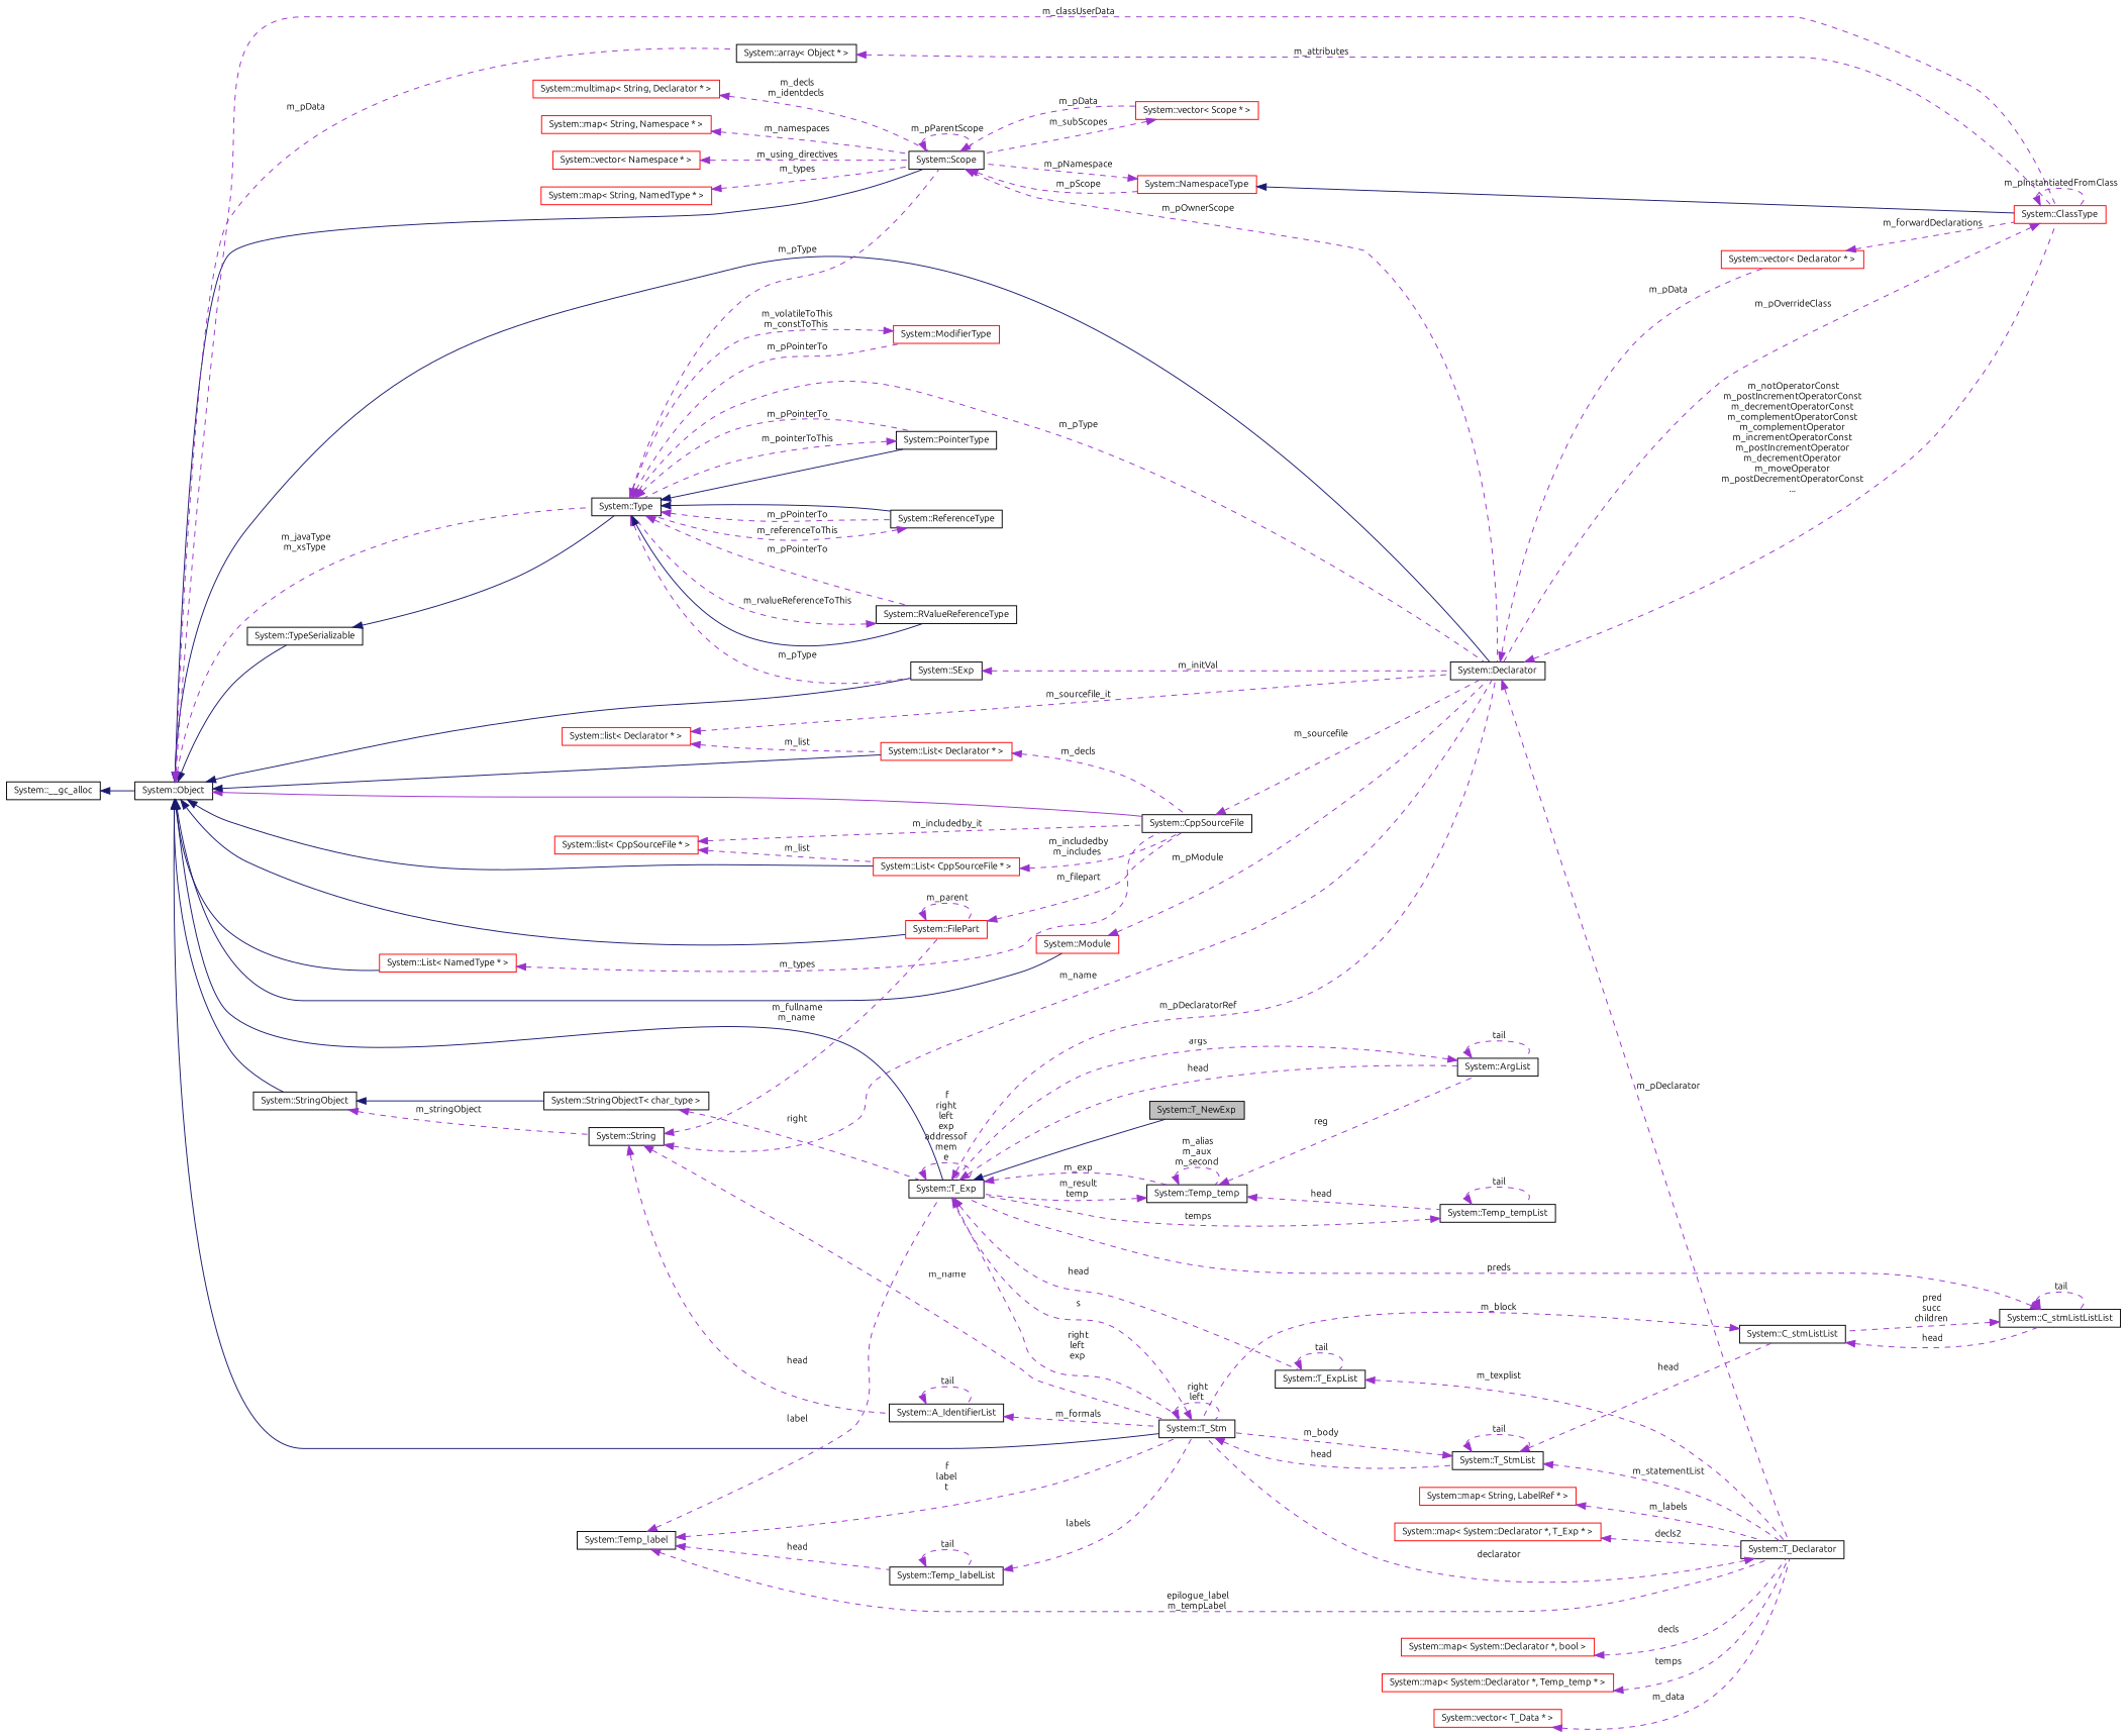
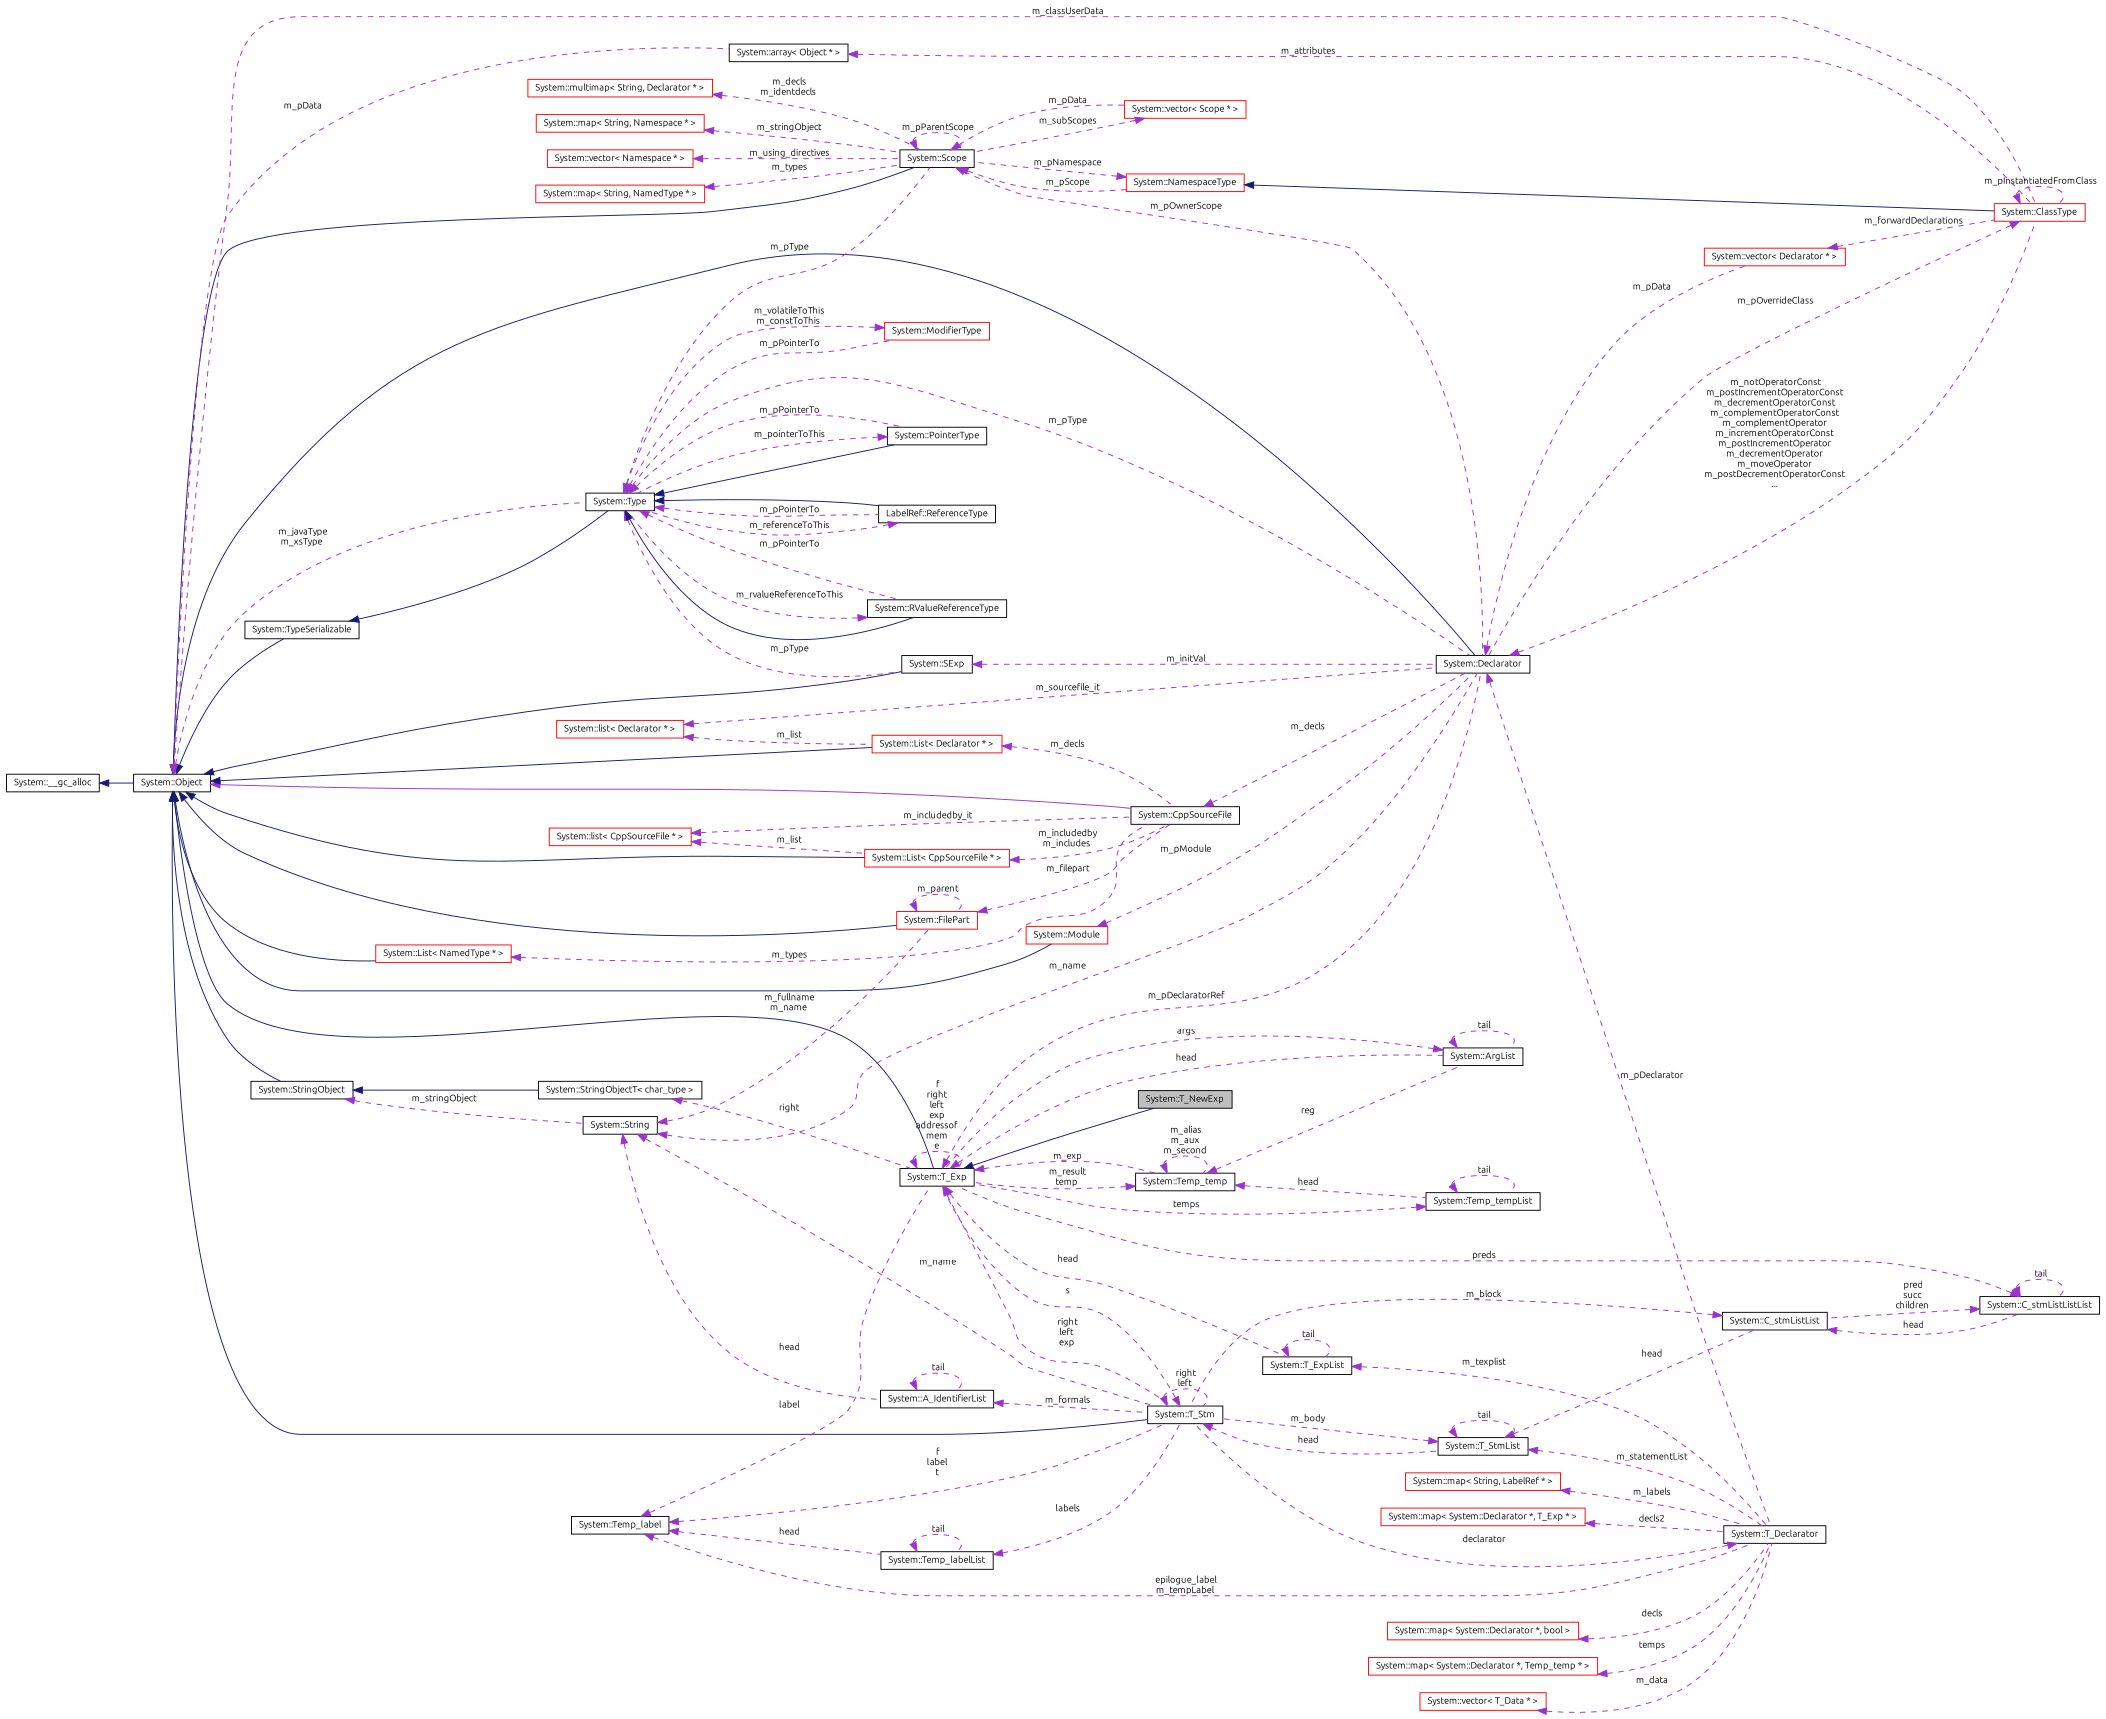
  digraph {
    fontname=Ubuntu
    rankdir=LR
    node [color=black fillcolor=white fontname=Ubuntu fontsize=10 shape=record style=filled]
    edge [color=darkorchid3 dir=back fontname=Ubuntu fontsize=10 labelfontname=Helvetica labelfontsize=10 style=dashed]
    n1 [fillcolor=grey75 fontcolor=black height=0.2 label="System::T_NewExp" width=0.4]
    n2 [height=0.2 label="System::T_Exp" width=0.4]
    n3 [height=0.2 label="System::T_Stm" width=0.4]
    n4 [height=0.2 label="System::T_ExpList" width=0.4]
    n5 [height=0.2 label="System::Temp_temp" width=0.4]
    n6 [height=0.2 label="System::ArgList" width=0.4]
    n7 [height=0.2 label="System::Declarator" width=0.4]
    n8 [height=0.2 label="System::T_StmList" width=0.4]
    n9 [height=0.2 label="System::T_Declarator" width=0.4]
    n10 [height=0.2 label="System::Temp_tempList" width=0.4]
    n11 [height=0.2 label="System::Object" width=0.4]
    n12 [height=0.2 label="System::Type" width=0.4]
    n13 [height=0.2 label="System::TypeSerializable" width=0.4]
    n14 [height=0.2 label="System::Scope" width=0.4]
    n15 [height=0.2 label="System::SExp" width=0.4]
    n16 [height=0.2 label="System::CppSourceFile" width=0.4]
    n17 [color=red height=0.2 label="System::FilePart" width=0.4]
    n18 [height=0.2 label="System::StringObject" width=0.4]
    n19 [color=red height=0.2 label="System::List\< NamedType * \>" width=0.4]
    n20 [color=red height=0.2 label="System::List\< CppSourceFile * \>" width=0.4]
    n21 [color=red height=0.2 label="System::List\< Declarator * \>" width=0.4]
    n22 [color=red height=0.2 label="System::ClassType" width=0.4]
    n23 [height=0.2 label="System::array\< Object * \>" width=0.4]
    n24 [color=red height=0.2 label="System::Module" width=0.4]
    n25 [color=red height=0.2 label="System::vector\< Declarator * \>" width=0.4]
    n26 [height=0.2 label="System::PointerType" width=0.4]
-   n27 [height=0.2 label="System::ReferenceType" width=0.4]
+   n27 [height=0.2 label="LabelRef::ReferenceType" width=0.4]
    n28 [height=0.2 label="System::RValueReferenceType" width=0.4]
    n29 [color=red height=0.2 label="System::ModifierType" width=0.4]
    n30 [color=red height=0.2 label="System::vector\< Scope * \>" width=0.4]
    n31 [color=red height=0.2 label="System::NamespaceType" width=0.4]
    n32 [height=0.2 label="System::String" width=0.4]
    n33 [height=0.2 label="System::StringObjectT\< char_type \>" width=0.4]
    n34 [height=0.2 label="System::__gc_alloc" width=0.4]
    n35 [height=0.2 label="System::C_stmListListList" width=0.4]
    n36 [height=0.2 label="System::C_stmListList" width=0.4]
    n37 [height=0.2 label="System::Temp_labelList" width=0.4]
    n38 [height=0.2 label="System::Temp_label" width=0.4]
    n39 [color=red height=0.2 label="System::map\< System::Declarator *, bool \>" width=0.4]
    n40 [color=red height=0.2 label="System::multimap\< String, Declarator * \>" width=0.4]
    n41 [color=red height=0.2 label="System::map\< String, Namespace * \>" width=0.4]
    n42 [color=red height=0.2 label="System::vector\< Namespace * \>" width=0.4]
    n43 [color=red height=0.2 label="System::map\< String, NamedType * \>" width=0.4]
    n44 [height=0.2 label="System::A_IdentifierList" width=0.4]
    n45 [color=red height=0.2 label="System::list\< CppSourceFile * \>" width=0.4]
    n46 [color=red height=0.2 label="System::list\< Declarator * \>" width=0.4]
    n47 [color=red height=0.2 label="System::map\< System::Declarator *, Temp_temp * \>" width=0.4]
    n48 [color=red height=0.2 label="System::vector\< T_Data * \>" width=0.4]
    n49 [color=red height=0.2 label="System::map\< String, LabelRef * \>" width=0.4]
    n50 [color=red height=0.2 label="System::map\< System::Declarator *, T_Exp * \>" width=0.4]
    n2 -> n1 [color=midnightblue style=solid]
    n2 -> n2 [label=" f\nright\nleft\nexp\naddressof\nmem\ne"]
    n2 -> n3 [label=" right\nleft\nexp"]
    n2 -> n4 [label=" head"]
    n2 -> n5 [label=" m_exp"]
    n2 -> n6 [label=" head"]
    n2 -> n7 [label=" m_pDeclaratorRef"]
    n3 -> n2 [label=" s"]
    n3 -> n3 [label=" right\nleft"]
    n3 -> n8 [label=" head"]
    n4 -> n4 [label=" tail"]
    n4 -> n9 [label=" m_texplist"]
    n5 -> n2 [label=" m_result\ntemp"]
    n5 -> n5 [label=" m_alias\nm_aux\nm_second"]
    n5 -> n6 [label=" reg"]
    n5 -> n10 [label=" head"]
    n6 -> n2 [label=" args"]
    n6 -> n6 [label=" tail"]
    n7 -> n9 [label=" m_pDeclarator"]
    n7 -> n22 [label=" m_notOperatorConst\nm_postIncrementOperatorConst\nm_decrementOperatorConst\nm_complementOperatorConst\nm_complementOperator\nm_incrementOperatorConst\nm_postIncrementOperator\nm_decrementOperator\nm_moveOperator\nm_postDecrementOperatorConst\n..."]
    n7 -> n25 [label=" m_pData"]
    n8 -> n3 [label=" m_body"]
    n8 -> n8 [label=" tail"]
    n8 -> n9 [label=" m_statementList"]
    n8 -> n36 [label=" head"]
    n9 -> n3 [label=" declarator"]
    n10 -> n2 [label=" temps"]
    n10 -> n10 [label=" tail"]
    n11 -> n2 [color=midnightblue style=solid]
    n11 -> n3 [color=midnightblue style=solid]
    n11 -> n7 [color=midnightblue style=solid]
    n11 -> n12 [label=" m_javaType\nm_xsType"]
    n11 -> n13 [color=midnightblue style=solid]
    n11 -> n14 [color=midnightblue style=solid]
    n11 -> n15 [color=midnightblue style=solid]
    n11 -> n16 [style=solid]
    n11 -> n17 [color=midnightblue style=solid]
    n11 -> n18 [color=midnightblue style=solid]
    n11 -> n19 [color=midnightblue style=solid]
    n11 -> n20 [color=midnightblue style=solid]
    n11 -> n21 [color=midnightblue style=solid]
    n11 -> n22 [label=" m_classUserData"]
    n11 -> n23 [label=" m_pData"]
    n11 -> n24 [color=midnightblue style=solid]
    n12 -> n7 [label=" m_pType"]
    n12 -> n14 [label=" m_pType"]
    n12 -> n15 [label=" m_pType"]
    n12 -> n26 [color=midnightblue style=solid]
    n12 -> n26 [label=" m_pPointerTo"]
    n12 -> n27 [color=midnightblue style=solid]
    n12 -> n27 [label=" m_pPointerTo"]
    n12 -> n28 [color=midnightblue style=solid]
    n12 -> n28 [label=" m_pPointerTo"]
    n12 -> n29 [label=" m_pPointerTo"]
    n13 -> n12 [color=midnightblue style=solid]
    n14 -> n7 [label=" m_pOwnerScope"]
    n14 -> n14 [label=" m_pParentScope"]
    n14 -> n30 [label=" m_pData"]
    n14 -> n31 [label=" m_pScope"]
    n15 -> n7 [label=" m_initVal"]
-   n16 -> n7 [label=" m_sourcefile"]
+   n16 -> n7 [label=" m_decls"]
    n17 -> n16 [label=" m_filepart"]
    n17 -> n17 [label=" m_parent"]
    n18 -> n32 [label=" m_stringObject"]
    n18 -> n33 [color=midnightblue style=solid]
    n19 -> n16 [label=" m_types"]
    n20 -> n16 [label=" m_includedby\nm_includes"]
    n21 -> n16 [label=" m_decls"]
    n22 -> n7 [label=" m_pOverrideClass"]
    n22 -> n22 [label=" m_pInstantiatedFromClass"]
    n23 -> n22 [label=" m_attributes"]
    n24 -> n7 [label=" m_pModule"]
    n25 -> n22 [label=" m_forwardDeclarations"]
    n26 -> n12 [label=" m_pointerToThis"]
    n27 -> n12 [label=" m_referenceToThis"]
    n28 -> n12 [label=" m_rvalueReferenceToThis"]
    n29 -> n12 [label=" m_volatileToThis\nm_constToThis"]
    n30 -> n14 [label=" m_subScopes"]
    n31 -> n14 [label=" m_pNamespace"]
    n31 -> n22 [color=midnightblue style=solid]
    n32 -> n3 [label=" m_name"]
    n32 -> n7 [label=" m_name"]
    n32 -> n17 [label=" m_fullname\nm_name"]
    n32 -> n44 [label=" head"]
    n33 -> n2 [label=" right"]
    n34 -> n11 [color=midnightblue style=solid]
    n35 -> n2 [label=" preds"]
    n35 -> n35 [label=" tail"]
    n35 -> n36 [label=" pred\nsucc\nchildren"]
    n36 -> n3 [label=" m_block"]
    n36 -> n35 [label=" head"]
    n37 -> n3 [label=" labels"]
    n37 -> n37 [label=" tail"]
    n38 -> n2 [label=" label"]
    n38 -> n3 [label=" f\nlabel\nt"]
    n38 -> n9 [label=" epilogue_label\nm_tempLabel"]
    n38 -> n37 [label=" head"]
    n39 -> n9 [label=" decls"]
    n40 -> n14 [label=" m_decls\nm_identdecls"]
-   n41 -> n14 [label=" m_namespaces"]
+   n41 -> n14 [label=" m_stringObject"]
    n42 -> n14 [label=" m_using_directives"]
    n43 -> n14 [label=" m_types"]
    n44 -> n3 [label=" m_formals"]
    n44 -> n44 [label=" tail"]
    n45 -> n16 [label=" m_includedby_it"]
    n45 -> n20 [label=" m_list"]
    n46 -> n7 [label=" m_sourcefile_it"]
    n46 -> n21 [label=" m_list"]
    n47 -> n9 [label=" temps"]
    n48 -> n9 [label=" m_data"]
    n49 -> n9 [label=" m_labels"]
    n50 -> n9 [label=" decls2"]
  }
